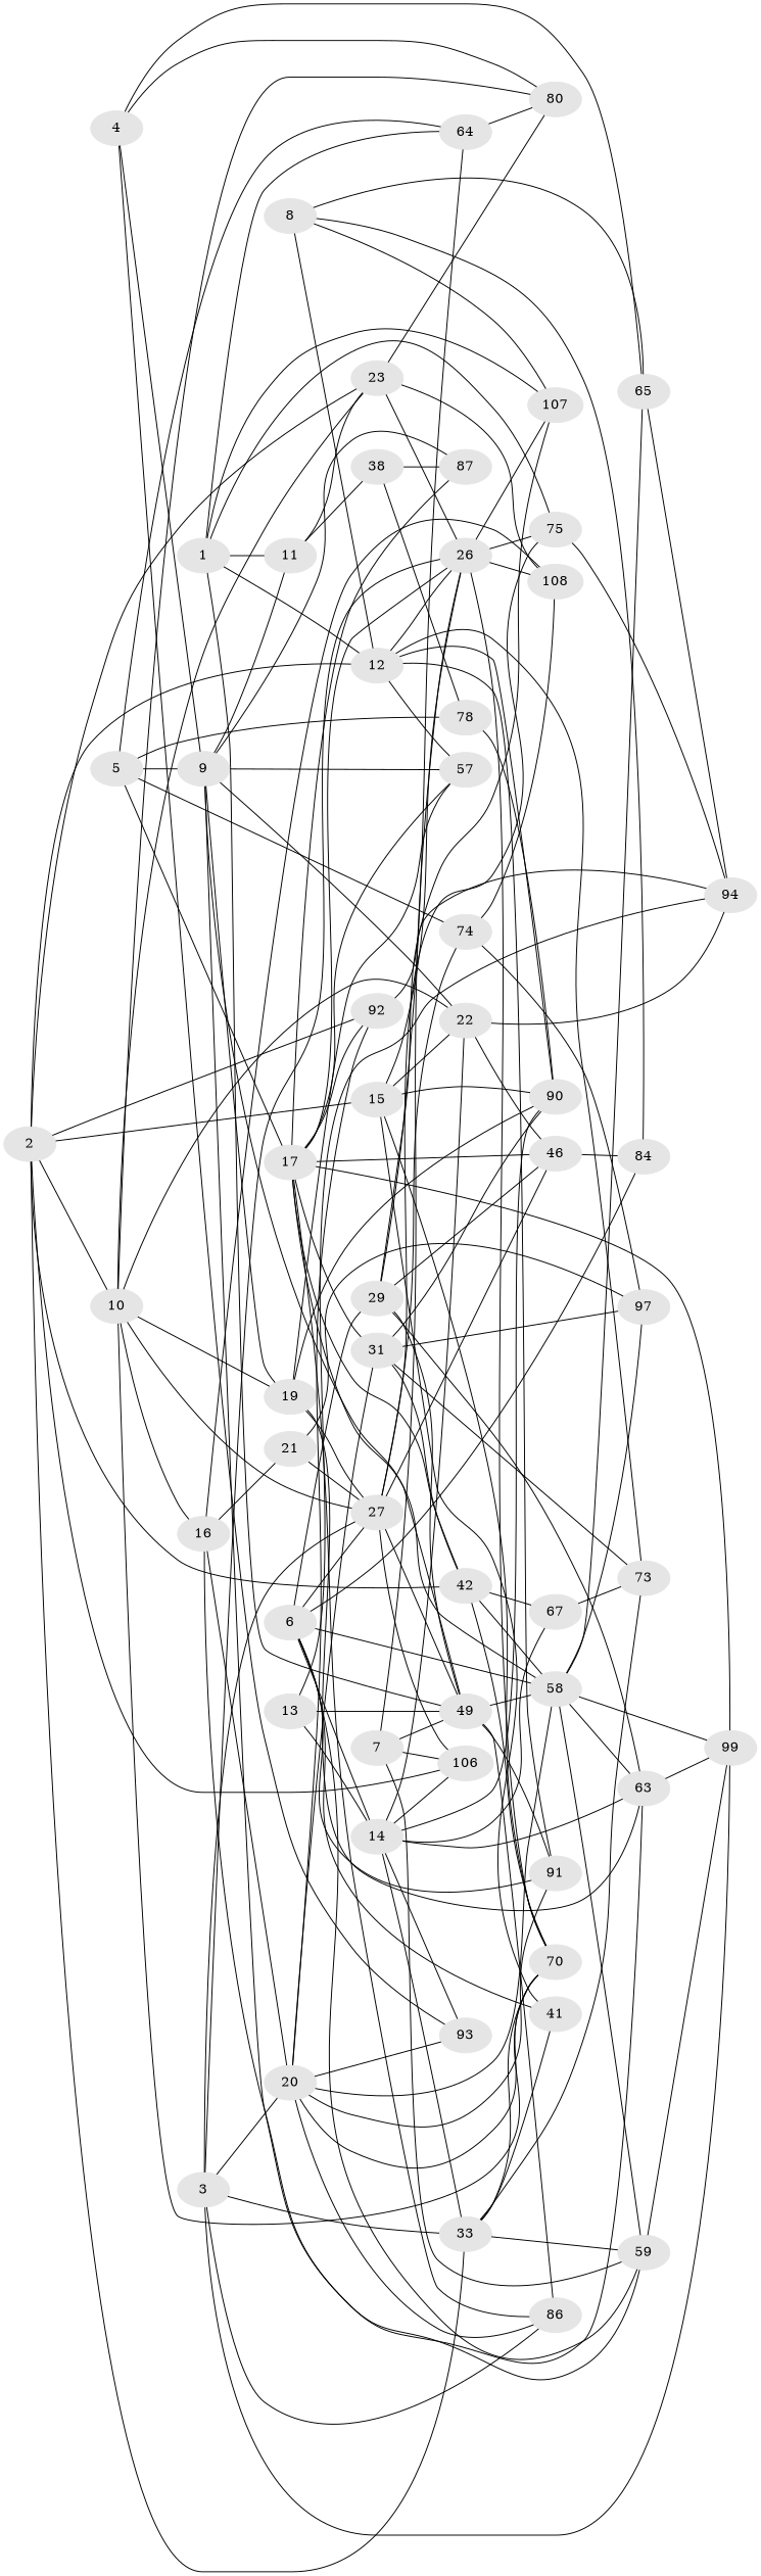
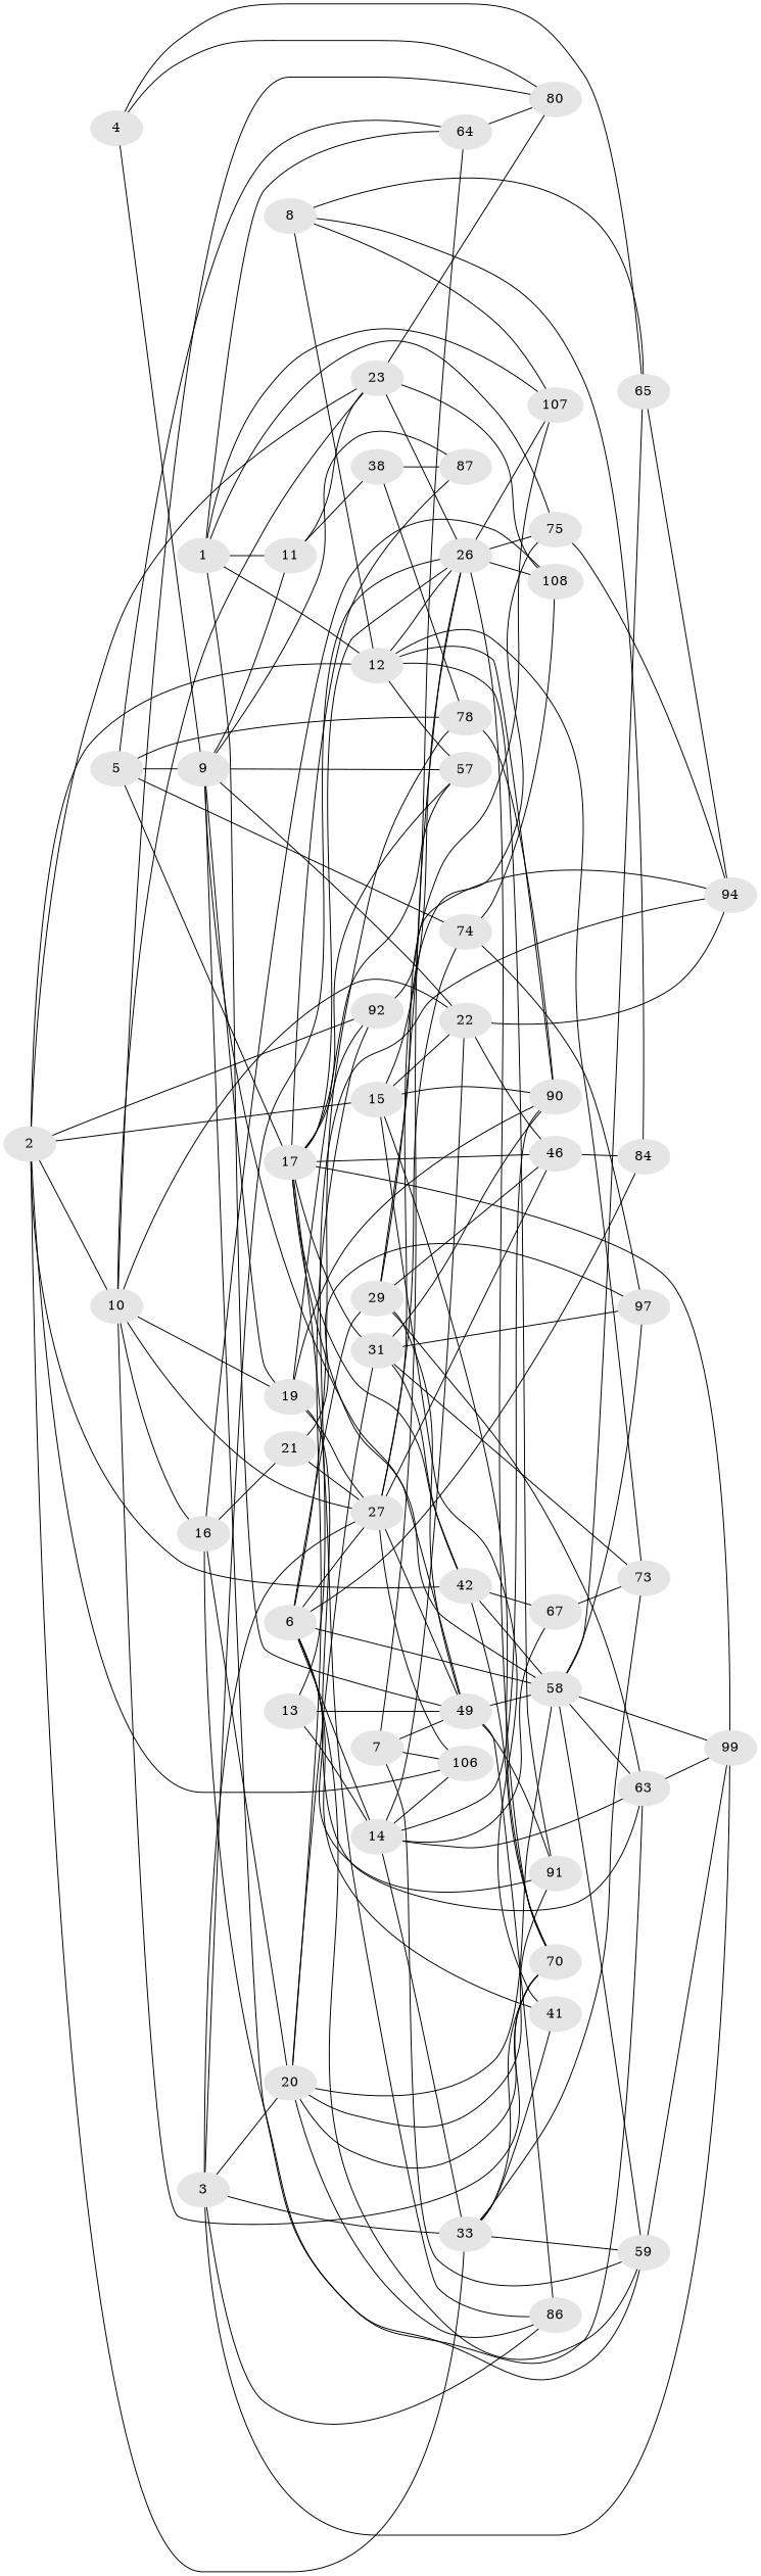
  graph {
    rankdir=LR
    node [color=gray90 style=filled]
    1 [super="+18+48"]
    11 [super="+52"]
    12 [super="+25+76"]
    49 [super="+103+50"]
    64
    75
    107
    23 [super="+77"]
    38
    26 [super="+71+35+43"]
    91
    57
    73
    90 [super="+95"]
    86
    58 [super="+62"]
    80
    94 [super="+104"]
    2 [super="+45+115"]
    10 [super="+89"]
    15 [super="+32"]
    33 [super="+39"]
    42 [super="+44"]
    92
    106
    27 [super="+28"]
    19 [super="+110"]
    22 [super="+109"]
    16 [super="+102"]
    70 [super="+96"]
    41
    108
    59 [super="+105"]
    67
    3 [super="+61"]
    20 [super="+69+34"]
    99 [super="+116"]
-   93
    31 [super="+66"]
    74
    46 [super="+53"]
    9 [super="+36+85"]
    87
    4
    65
    5 [super="+56"]
    17 [super="+37+51+54"]
    78
    97
    6 [super="+24"]
    14 [super="+72+47"]
    29 [super="+40"]
    84
    63 [super="+88"]
    7
    8
    21
    13
    1 -- 11 [weight=2]
    1 -- 12
    1 -- 49 [weight=2]
    1 -- 64
    1 -- 75
    1 -- 107
    11 -- 23
    11 -- 38 [weight=2]
    12 -- 26
    12 -- 91
    12 -- 57
    12 -- 73
    12 -- 90
    49 -- 91
    49 -- 86
    49 -- 58
    64 -- 80
    75 -- 94
    23 -- 26
    23 -- 80
    23 -- 108
    38 -- 87
    38 -- 78
    26 -- 75
    26 -- 107
    26 -- 70
    26 -- 108
    58 -- 59
    58 -- 99
    58 -- 65
    58 -- 97
    58 -- 63
    2 -- 12
    2 -- 23
    2 -- 10
    2 -- 15
    2 -- 33
    2 -- 42
    2 -- 92
    2 -- 106
    10 -- 23
    10 -- 80
    10 -- 27
    10 -- 19
    10 -- 22
    10 -- 16
    10 -- 70
    15 -- 26
    15 -- 90
    15 -- 22
    15 -- 70
    15 -- 41
    33 -- 73
    33 -- 70
    33 -- 41
    33 -- 59
    42 -- 58
    42 -- 70
    42 -- 67
    92 -- 94
    27 -- 49
    27 -- 75
    27 -- 106
    27 -- 74
    27 -- 46
    19 -- 57
    19 -- 90
    19 -- 27
    19 -- 63
    22 -- 94
    22 -- 46
    16 -- 108
    16 -- 20
    16 -- 63
    16 -- 21 [weight=2]
    59 -- 99
    67 -- 73
    3 -- 26
    3 -- 86
    3 -- 33
    3 -- 27
    3 -- 20
    3 -- 99
    20 -- 91
    20 -- 86
    20 -- 58
    20 -- 92
    20 -- 70
-   20 -- 93 [weight=2]
    20 -- 31
    31 -- 73
    31 -- 90
    31 -- 42
    31 -- 97
    74 -- 108
    74 -- 97
    46 -- 84
    9 -- 11
    9 -- 57
    9 -- 58
    9 -- 19
    9 -- 22
    9 -- 59
    9 -- 87
    4 -- 80
-   4 -- 93
    4 -- 9
    4 -- 65
    65 -- 94
    5 -- 64
    5 -- 74
    5 -- 9 [weight=2]
    5 -- 17
    5 -- 78
    17 -- 49
    17 -- 26
    17 -- 57
    17 -- 86
    17 -- 42
    17 -- 92
    17 -- 99 [weight=2]
    17 -- 31
    17 -- 46 [weight=2]
    17 -- 87 [weight=2]
    78 -- 90
    6 -- 91
    6 -- 58
    6 -- 27
    6 -- 41
    6 -- 59
+   6 -- 78
    6 -- 14
    6 -- 29
    6 -- 84 [weight=2]
    14 -- 90
    14 -- 33
    14 -- 106
    14 -- 22
    14 -- 67 [weight=2]
-   14 -- 93
    14 -- 63
    29 -- 49
    29 -- 64
    29 -- 107
    29 -- 46
    29 -- 63
    63 -- 99
    7 -- 49
    7 -- 26
    7 -- 106
    7 -- 59
    8 -- 12
    8 -- 107
    8 -- 65
    8 -- 84
    21 -- 27
    21 -- 97
    13 -- 49
    13 -- 94 [weight=2]
    13 -- 14
  }
